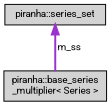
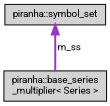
  digraph {
    fontname=Roboto
    node [color=black fillcolor=lightgrey fontname=Roboto fontsize=10 shape=record style=filled]
    n1 [fontcolor=black height=0.2 label="piranha::base_series\l_multiplier\< Series \>" width=0.4]
-   n2 [height=0.2 label="piranha::series_set" width=0.4]
+   n2 [height=0.2 label="piranha::symbol_set" width=0.4]
    n2 -> n1 [color=darkorchid3 dir=back fontname=Roboto fontsize=10 label=" m_ss" labelfontname=Helvetica labelfontsize=10 style=bold]
  }
